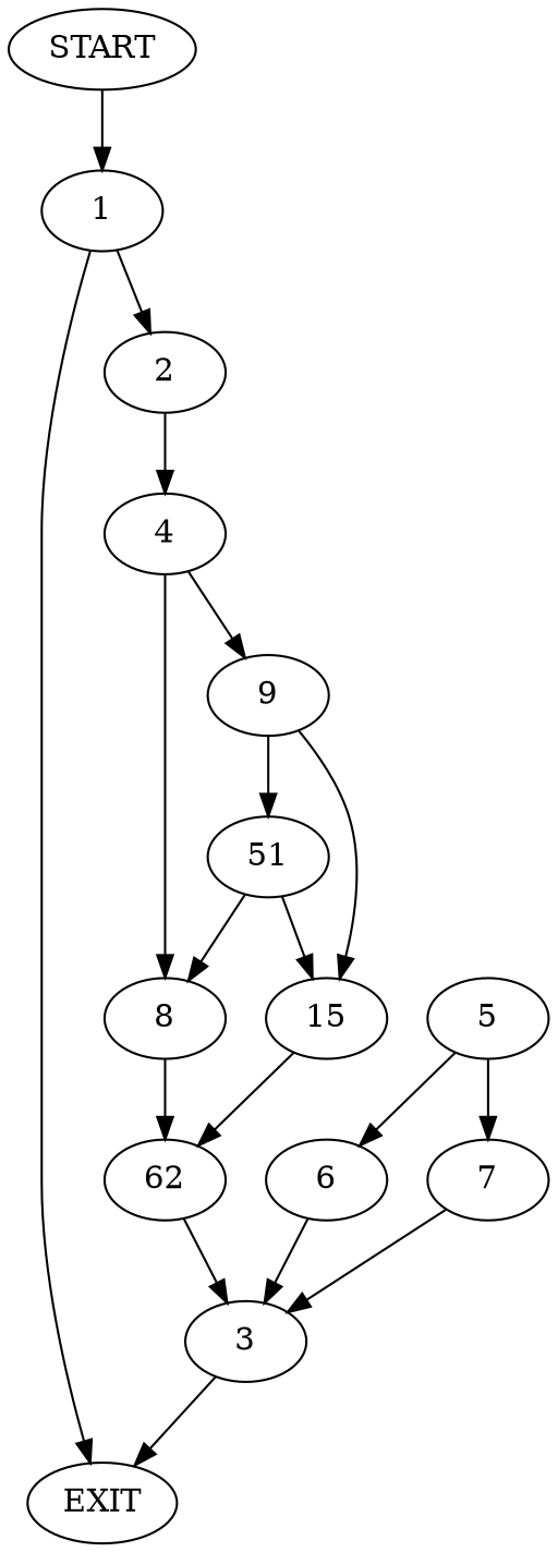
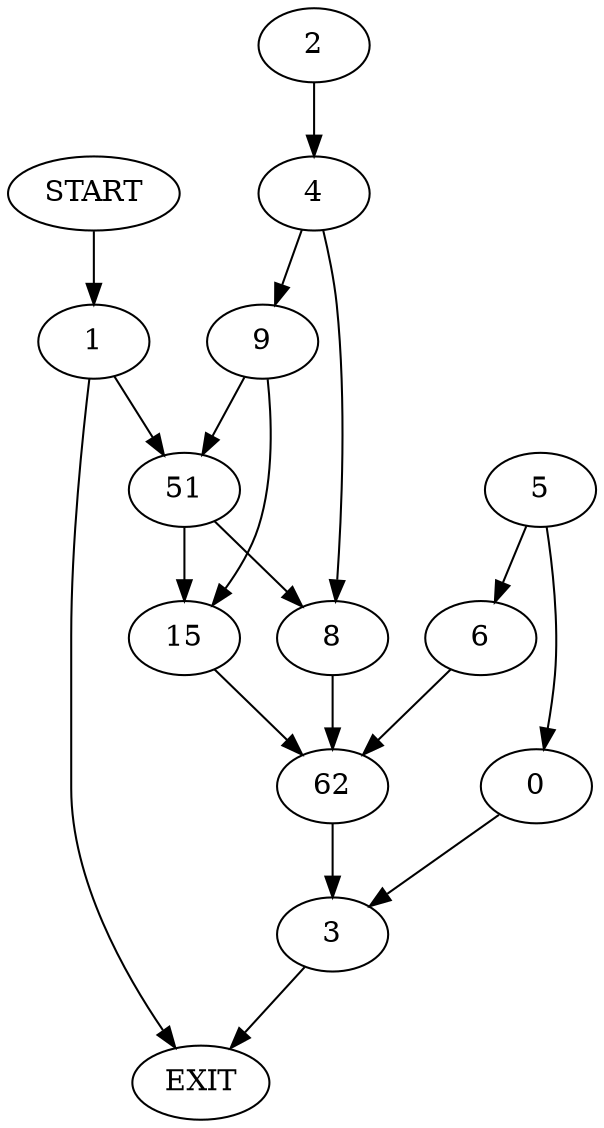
  digraph {
    n1 [label=START]
    1
    n3 [label=EXIT]
    2
    4
    3
    8
    9
    5
    6
-   7
+   7 [label=0]
    n12 [label=62]
    n13 [label=15]
    n14 [label=51]
    n1 -> 1
    1 -> n3
-   1 -> 2
+   1 -> n14
    2 -> 4
    4 -> 8
    4 -> 9
    3 -> n3
    8 -> n12
    9 -> n13
    9 -> n14
    5 -> 6
    5 -> 7
-   6 -> 3
+   6 -> n12
    7 -> 3
    n12 -> 3
    n13 -> n12
    n14 -> 8
    n14 -> n13
  }
